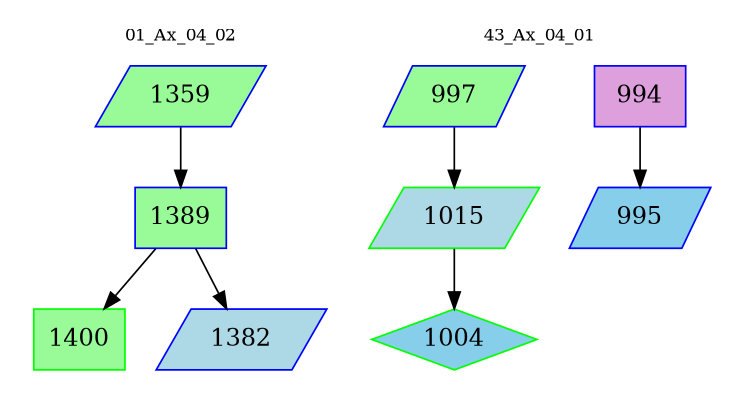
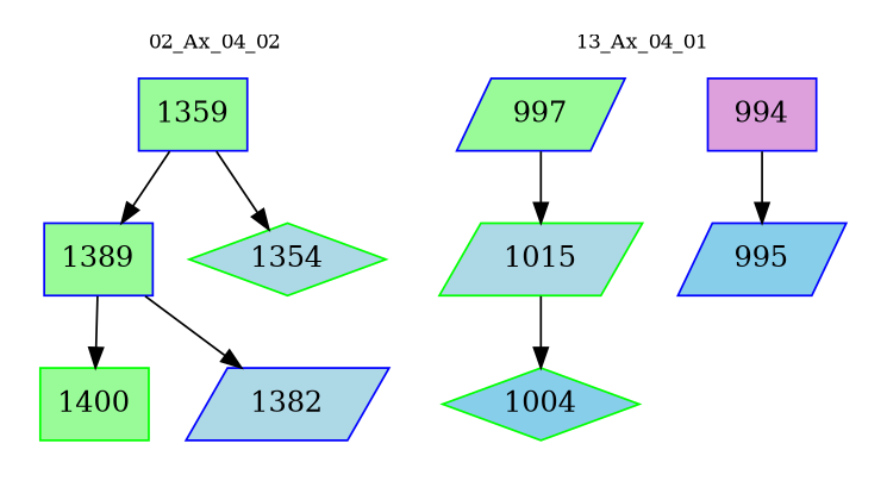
  digraph {
    node [color=blue fillcolor=palegreen shape=parallelogram style=filled]
    edge [color=black]
    n1 [label=1389 shape=box]
-   n2 [label=1359]
+   n2 [label=1359 shape=box]
    n3 [color=green label=1400 shape=box]
    n4 [fillcolor=lightblue label=1382]
+   n5 [color=green fillcolor=lightblue label=1354 shape=diamond]
    n6 [fillcolor=plum label=994 shape=box]
    n7 [color=green fillcolor=skyblue label=1004 shape=diamond]
    n8 [label=997]
    n9 [fillcolor=skyblue label=995]
    n10 [color=green fillcolor=lightblue label=1015]
    subgraph cluster_1 {
      color=white
      fontsize=10
-     label="01_Ax_04_02"
+     label="02_Ax_04_02"
      n1
      n2
      n3
      n4
+     n5
    }
    subgraph cluster_2 {
      color=white
      fontsize=10
-     label="43_Ax_04_01"
+     label="13_Ax_04_01"
      n6
      n7
      n8
      n9
      n10
    }
    n1 -> n3
    n1 -> n4
    n2 -> n1
+   n2 -> n5
    n6 -> n9
    n8 -> n10
    n10 -> n7
  }
